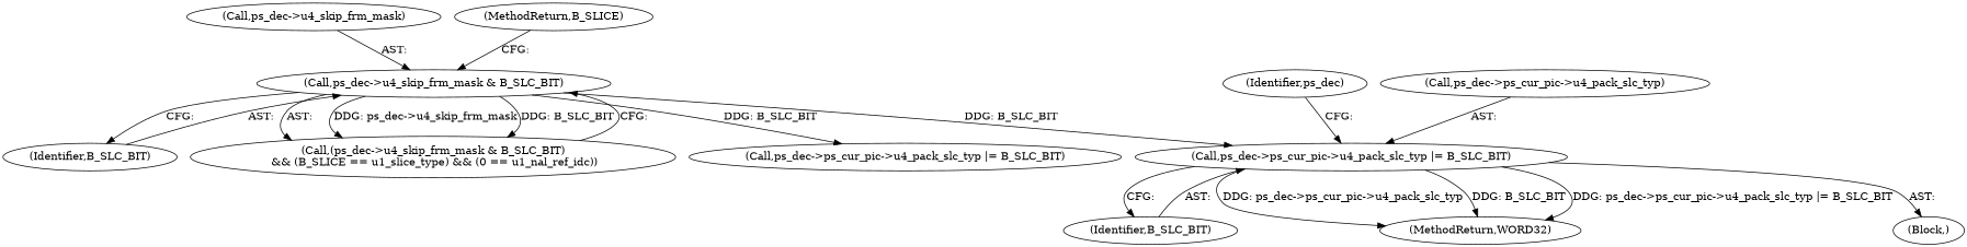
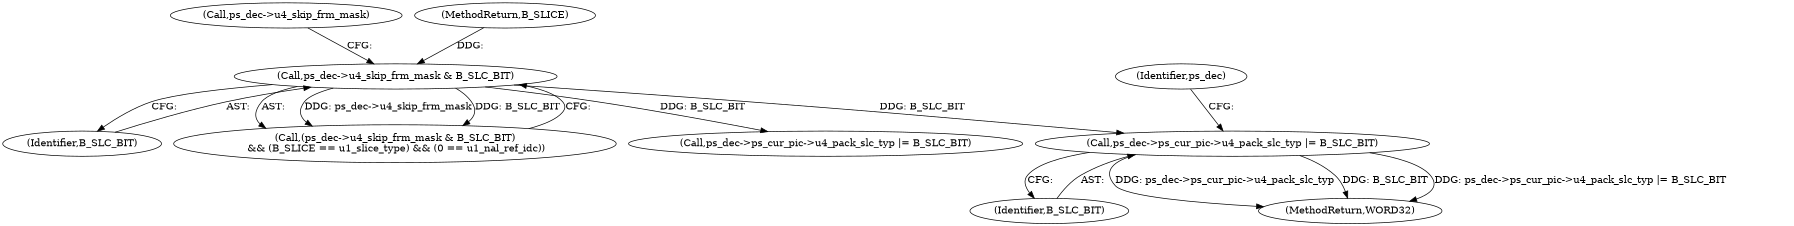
  digraph {
    n1 [label="(Call,ps_dec->ps_cur_pic->u4_pack_slc_typ |= B_SLC_BIT)"]
    n2 [label="(Identifier,B_SLC_BIT)"]
    n3 [label="(MethodReturn,WORD32)"]
-   n4 [label="(Block,)"]
    n5 [label="(Call,ps_dec->u4_skip_frm_mask & B_SLC_BIT)"]
    n6 [label="(Identifier,B_SLC_BIT)"]
    n7 [label="(Call,(ps_dec->u4_skip_frm_mask & B_SLC_BIT)\n && (B_SLICE == u1_slice_type) && (0 == u1_nal_ref_idc))"]
    n8 [label="(Call,ps_dec->ps_cur_pic->u4_pack_slc_typ |= B_SLC_BIT)"]
    n9 [label="(Call,ps_dec->u4_skip_frm_mask)"]
    n10 [label="(Identifier,ps_dec)"]
    n11 [label="(MethodReturn,B_SLICE)"]
-   n12 [label="(Call,ps_dec->ps_cur_pic->u4_pack_slc_typ)"]
    n1 -> n2 [label="CFG: "]
    n1 -> n3 [label="DDG: ps_dec->ps_cur_pic->u4_pack_slc_typ"]
    n1 -> n3 [label="DDG: B_SLC_BIT"]
    n1 -> n3 [label="DDG: ps_dec->ps_cur_pic->u4_pack_slc_typ |= B_SLC_BIT"]
-   n1 -> n4 [label="AST: "]
    n2 -> n1 [label="AST: "]
    n5 -> n1 [label="DDG: B_SLC_BIT"]
    n5 -> n6 [label="CFG: "]
    n5 -> n7 [label="AST: "]
    n5 -> n7 [label="DDG: ps_dec->u4_skip_frm_mask"]
    n5 -> n7 [label="DDG: B_SLC_BIT"]
    n5 -> n8 [label="DDG: B_SLC_BIT"]
    n6 -> n5 [label="AST: "]
    n7 -> n5 [label="CFG: "]
-   n9 -> n5 [label="AST: "]
+   n9 -> n5 [label="CFG: "]
    n10 -> n1 [label="CFG: "]
-   n11 -> n5 [label="CFG: "]
-   n12 -> n1 [label="AST: "]
+   n11 -> n5 [label="DDG: "]
  }
